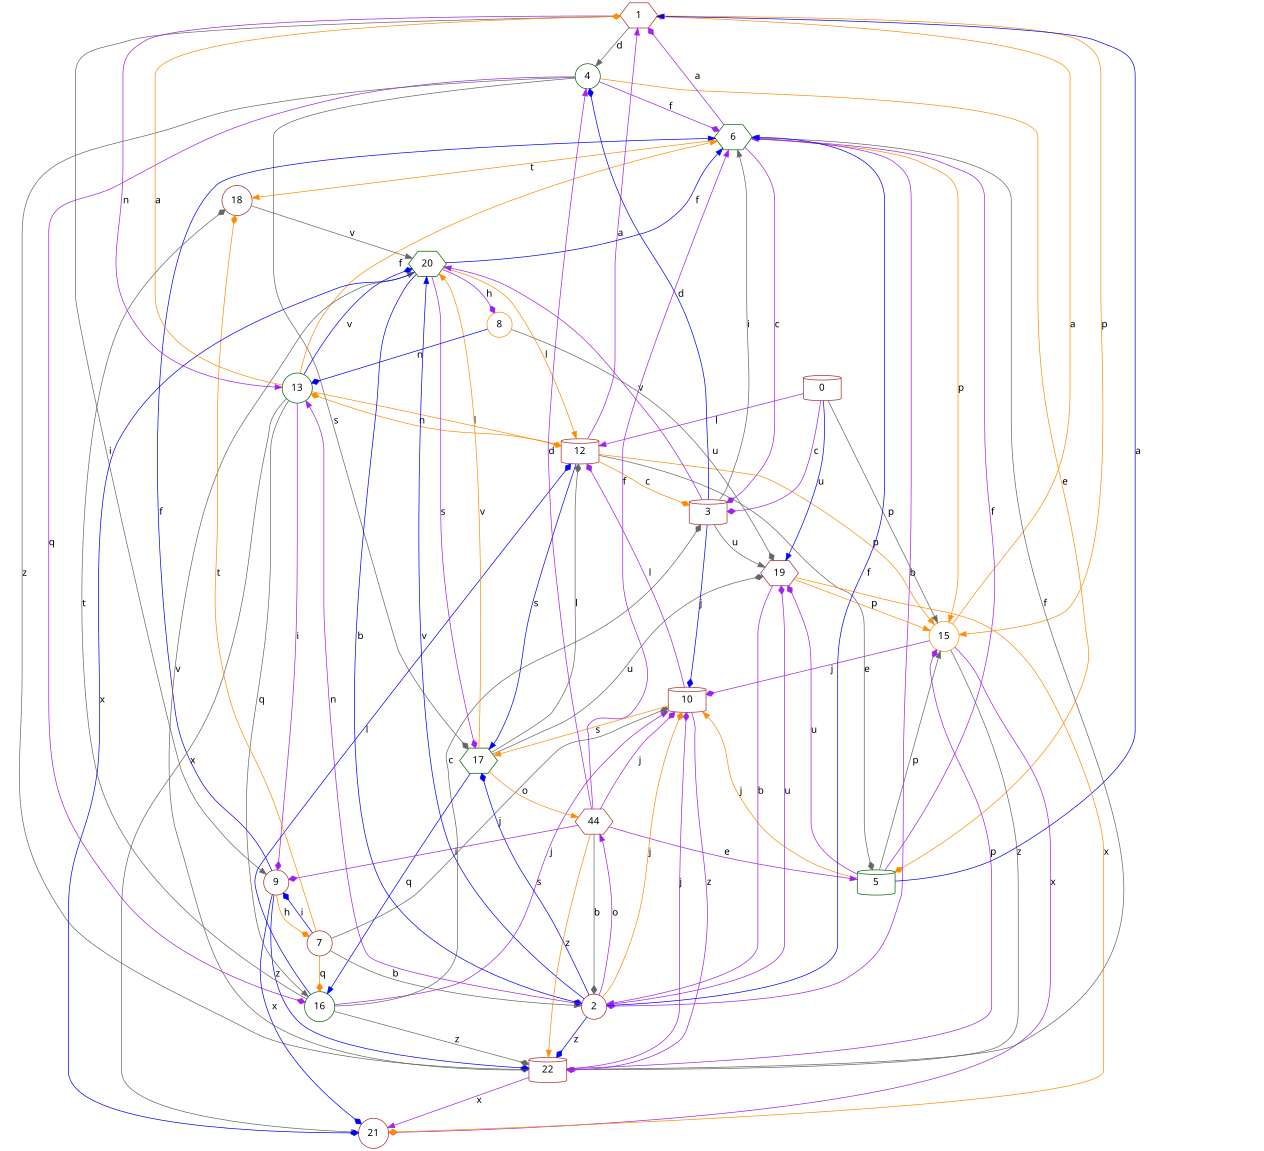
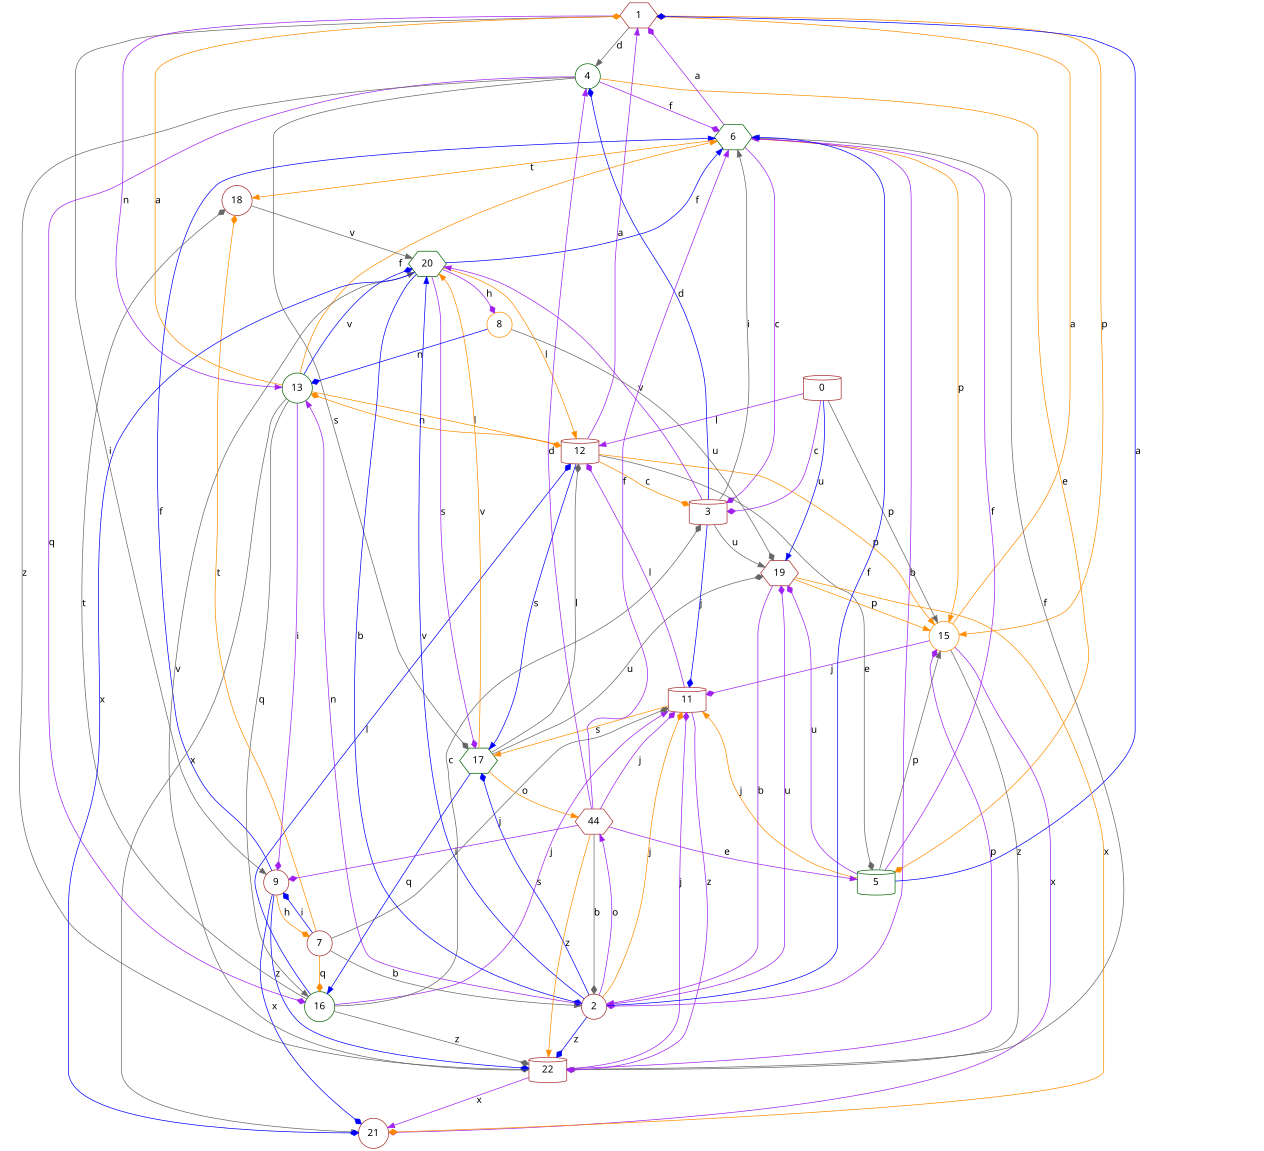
  strict digraph {
    fontname="Noto Sans"
    node [color=brown fontname="Noto Sans" shape=circle]
    edge [arrowhead=diamond color=purple fontname="Noto Sans"]
    1 [shape=hexagon]
    4 [color=darkgreen]
    9
    13 [color=darkgreen]
    15 [color=darkorange]
    6 [color=darkgreen shape=hexagon]
    16 [color=darkgreen]
    17 [color=darkgreen shape=hexagon]
    22 [shape=cylinder]
    5 [color=darkgreen shape=cylinder]
    7
    21
    12 [shape=cylinder]
    20 [color=darkgreen shape=hexagon]
-   10 [shape=cylinder]
+   10 [shape=cylinder label=11]
    0 [shape=cylinder]
    3 [shape=cylinder]
    19 [shape=hexagon]
    2
    n20 [label=44 shape=hexagon]
    18
    8 [color=darkorange]
    1 -> 4 [arrowhead=normal color=gray40 label=d]
    1 -> 9 [arrowhead=normal color=gray40 label=i]
    1 -> 13 [arrowhead=normal label=n]
    1 -> 15 [arrowhead=normal color=darkorange label=p]
    4 -> 6 [label=f]
    4 -> 16 [label=q]
    4 -> 17 [color=gray40 label=s]
    4 -> 22 [color=gray40 label=z]
    4 -> 5 [color=darkorange label=e]
    9 -> 6 [arrowhead=normal color=blue label=f]
    9 -> 22 [color=blue label=z]
    9 -> 7 [color=darkorange label=h]
    9 -> 21 [color=blue label=x]
    13 -> 1 [color=darkorange label=a]
    13 -> 9 [label=i]
    13 -> 6 [arrowhead=normal color=darkorange label=f]
    13 -> 16 [arrowhead=normal color=gray40 label=q]
    13 -> 21 [arrowhead=normal color=gray40 label=x]
    13 -> 12 [color=darkorange label=l]
    13 -> 20 [color=blue label=v]
    15 -> 1 [color=darkorange label=a]
    15 -> 22 [arrowhead=normal color=gray40 label=z]
    15 -> 21 [label=x]
    15 -> 10 [label=j]
    6 -> 1 [label=a]
    6 -> 15 [arrowhead=normal color=darkorange label=p]
    6 -> 3 [label=c]
    6 -> 2 [label=b]
    6 -> 18 [arrowhead=normal color=darkorange label=t]
    16 -> 22 [color=gray40 label=z]
    16 -> 12 [color=blue label=l]
    16 -> 10 [arrowhead=normal label=j]
    16 -> 3 [color=gray40 label=c]
    16 -> 18 [color=gray40 label=t]
    17 -> 16 [arrowhead=normal color=blue label=q]
    17 -> 12 [color=gray40 label=l]
    17 -> 20 [arrowhead=normal color=darkorange label=v]
    17 -> 19 [color=gray40 label=u]
    17 -> n20 [arrowhead=normal color=darkorange label=o]
    22 -> 15 [label=p]
    22 -> 6 [color=gray40 label=f]
    22 -> 21 [arrowhead=normal label=x]
    22 -> 20 [arrowhead=normal color=gray40 label=v]
    22 -> 10 [label=j]
-   5 -> 1 [arrowhead=normal color=blue label=a]
+   5 -> 1 [color=blue label=a]
    5 -> 15 [arrowhead=normal color=gray40 label=p]
    5 -> 6 [arrowhead=normal label=f]
    5 -> 10 [arrowhead=normal color=darkorange label=j]
    5 -> 19 [label=u]
    7 -> 9 [color=blue label=i]
    7 -> 16 [color=darkorange label=q]
    7 -> 10 [color=gray40 label=j]
    7 -> 2 [arrowhead=normal color=gray40 label=b]
    7 -> 18 [color=darkorange label=t]
    12 -> 1 [arrowhead=normal label=a]
    12 -> 13 [color=darkorange label=n]
    12 -> 15 [arrowhead=normal color=darkorange label=p]
    12 -> 17 [arrowhead=normal color=blue label=s]
    12 -> 5 [color=gray40 label=e]
    12 -> 3 [color=darkorange label=c]
    20 -> 6 [arrowhead=normal color=blue label=f]
    20 -> 17 [label=s]
    20 -> 21 [color=blue label=x]
    20 -> 12 [arrowhead=normal color=darkorange label=l]
    20 -> 2 [color=blue label=b]
    20 -> 8 [label=h]
    10 -> 17 [arrowhead=normal color=darkorange label=s]
    10 -> 22 [label=z]
    10 -> 12 [label=l]
    0 -> 15 [arrowhead=normal color=gray40 label=p]
    0 -> 12 [arrowhead=normal label=l]
    0 -> 3 [label=c]
    0 -> 19 [arrowhead=normal color=blue label=u]
    3 -> 4 [color=blue label=d]
    3 -> 6 [arrowhead=normal color=gray40 label=i]
    3 -> 20 [arrowhead=normal label=v]
    3 -> 10 [color=blue label=j]
    3 -> 19 [arrowhead=normal color=gray40 label=u]
    19 -> 15 [arrowhead=normal color=darkorange label=p]
    19 -> 21 [color=darkorange label=x]
    19 -> 2 [arrowhead=normal label=b]
    2 -> 13 [arrowhead=normal label=n]
    2 -> 6 [arrowhead=normal color=blue label=f]
    2 -> 17 [color=blue label=s]
    2 -> 22 [color=blue label=z]
    2 -> 20 [arrowhead=normal color=blue label=v]
    2 -> 10 [color=darkorange label=j]
    2 -> 19 [label=u]
    2 -> n20 [arrowhead=normal label=o]
    n20 -> 4 [arrowhead=normal label=d]
    n20 -> 9 [label=i]
    n20 -> 6 [arrowhead=normal label=f]
    n20 -> 22 [arrowhead=normal color=darkorange label=z]
    n20 -> 5 [arrowhead=normal label=e]
    n20 -> 10 [label=j]
    n20 -> 2 [color=gray40 label=b]
    18 -> 20 [arrowhead=normal color=gray40 label=v]
    8 -> 13 [color=blue label=n]
    8 -> 19 [color=gray40 label=u]
  }
